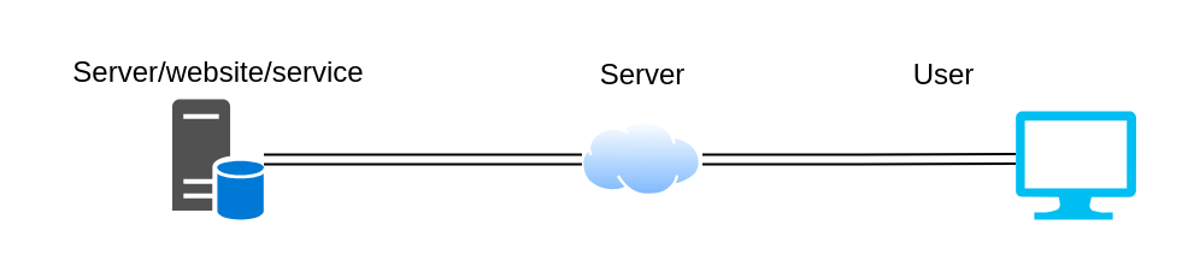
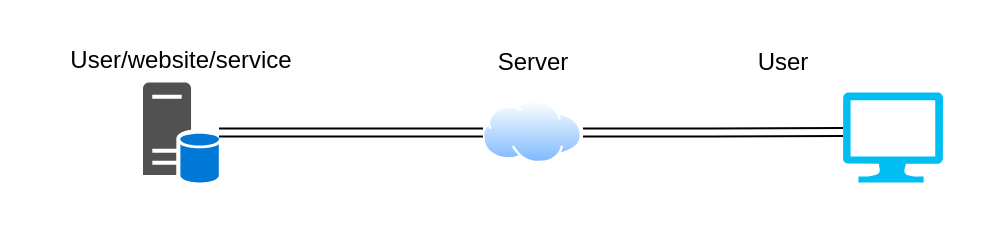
  <mxCell id="0" />
  <mxCell id="1" parent="0" />
  <mxCell id="2" style="edgeStyle=orthogonalEdgeStyle;shape=link;rounded=0;orthogonalLoop=1;jettySize=auto;html=1;exitX=1;exitY=0.5;exitDx=0;exitDy=0;entryX=0;entryY=0.44;entryDx=0;entryDy=0;entryPerimeter=0;" edge="1" parent="1" source="3" target="6"><mxGeometry relative="1" as="geometry" /></mxCell>
  <mxCell id="3" value="" style="aspect=fixed;perimeter=ellipsePerimeter;html=1;align=center;shadow=0;dashed=0;spacingTop=3;image;image=img/lib/active_directory/internet_cloud.svg;" vertex="1" parent="1"><mxGeometry x="241" y="50" width="50" height="31.5" as="geometry" /></mxCell>
  <mxCell id="4" style="edgeStyle=orthogonalEdgeStyle;rounded=0;orthogonalLoop=1;jettySize=auto;html=1;entryX=0;entryY=0.5;entryDx=0;entryDy=0;shape=link;" edge="1" parent="1" source="5" target="3"><mxGeometry relative="1" as="geometry" /></mxCell>
  <mxCell id="5" value="" style="pointerEvents=1;shadow=0;dashed=0;html=1;strokeColor=none;labelPosition=center;verticalLabelPosition=bottom;verticalAlign=top;align=center;fillColor=#515151;shape=mxgraph.mscae.system_center.primary_site" vertex="1" parent="1"><mxGeometry x="71" y="40.75" width="38" height="50" as="geometry" /></mxCell>
  <mxCell id="6" value="" style="verticalLabelPosition=bottom;html=1;verticalAlign=top;align=center;strokeColor=none;fillColor=#00BEF2;shape=mxgraph.azure.computer;pointerEvents=1;" vertex="1" parent="1"><mxGeometry x="421" y="45.75" width="50" height="45" as="geometry" /></mxCell>
  <mxCell id="7" value="User" style="text;html=1;align=center;verticalAlign=middle;resizable=0;points=[];autosize=1;" vertex="1" parent="1"><mxGeometry x="371" y="20.75" width="40" height="20" as="geometry" /></mxCell>
  <mxCell id="8" value="Server" style="text;html=1;align=center;verticalAlign=middle;resizable=0;points=[];autosize=1;" vertex="1" parent="1"><mxGeometry x="236" y="20.75" width="60" height="20" as="geometry" /></mxCell>
- <mxCell id="9" value="Server/website/service" style="text;html=1;align=center;verticalAlign=middle;resizable=0;points=[];autosize=1;" vertex="1" parent="1"><mxGeometry x="20" y="20" width="140" height="20" as="geometry" /></mxCell>
+ <mxCell id="9" value="User/website/service" style="text;html=1;align=center;verticalAlign=middle;resizable=0;points=[];autosize=1;" vertex="1" parent="1"><mxGeometry x="20" y="20" width="140" height="20" as="geometry" /></mxCell>
